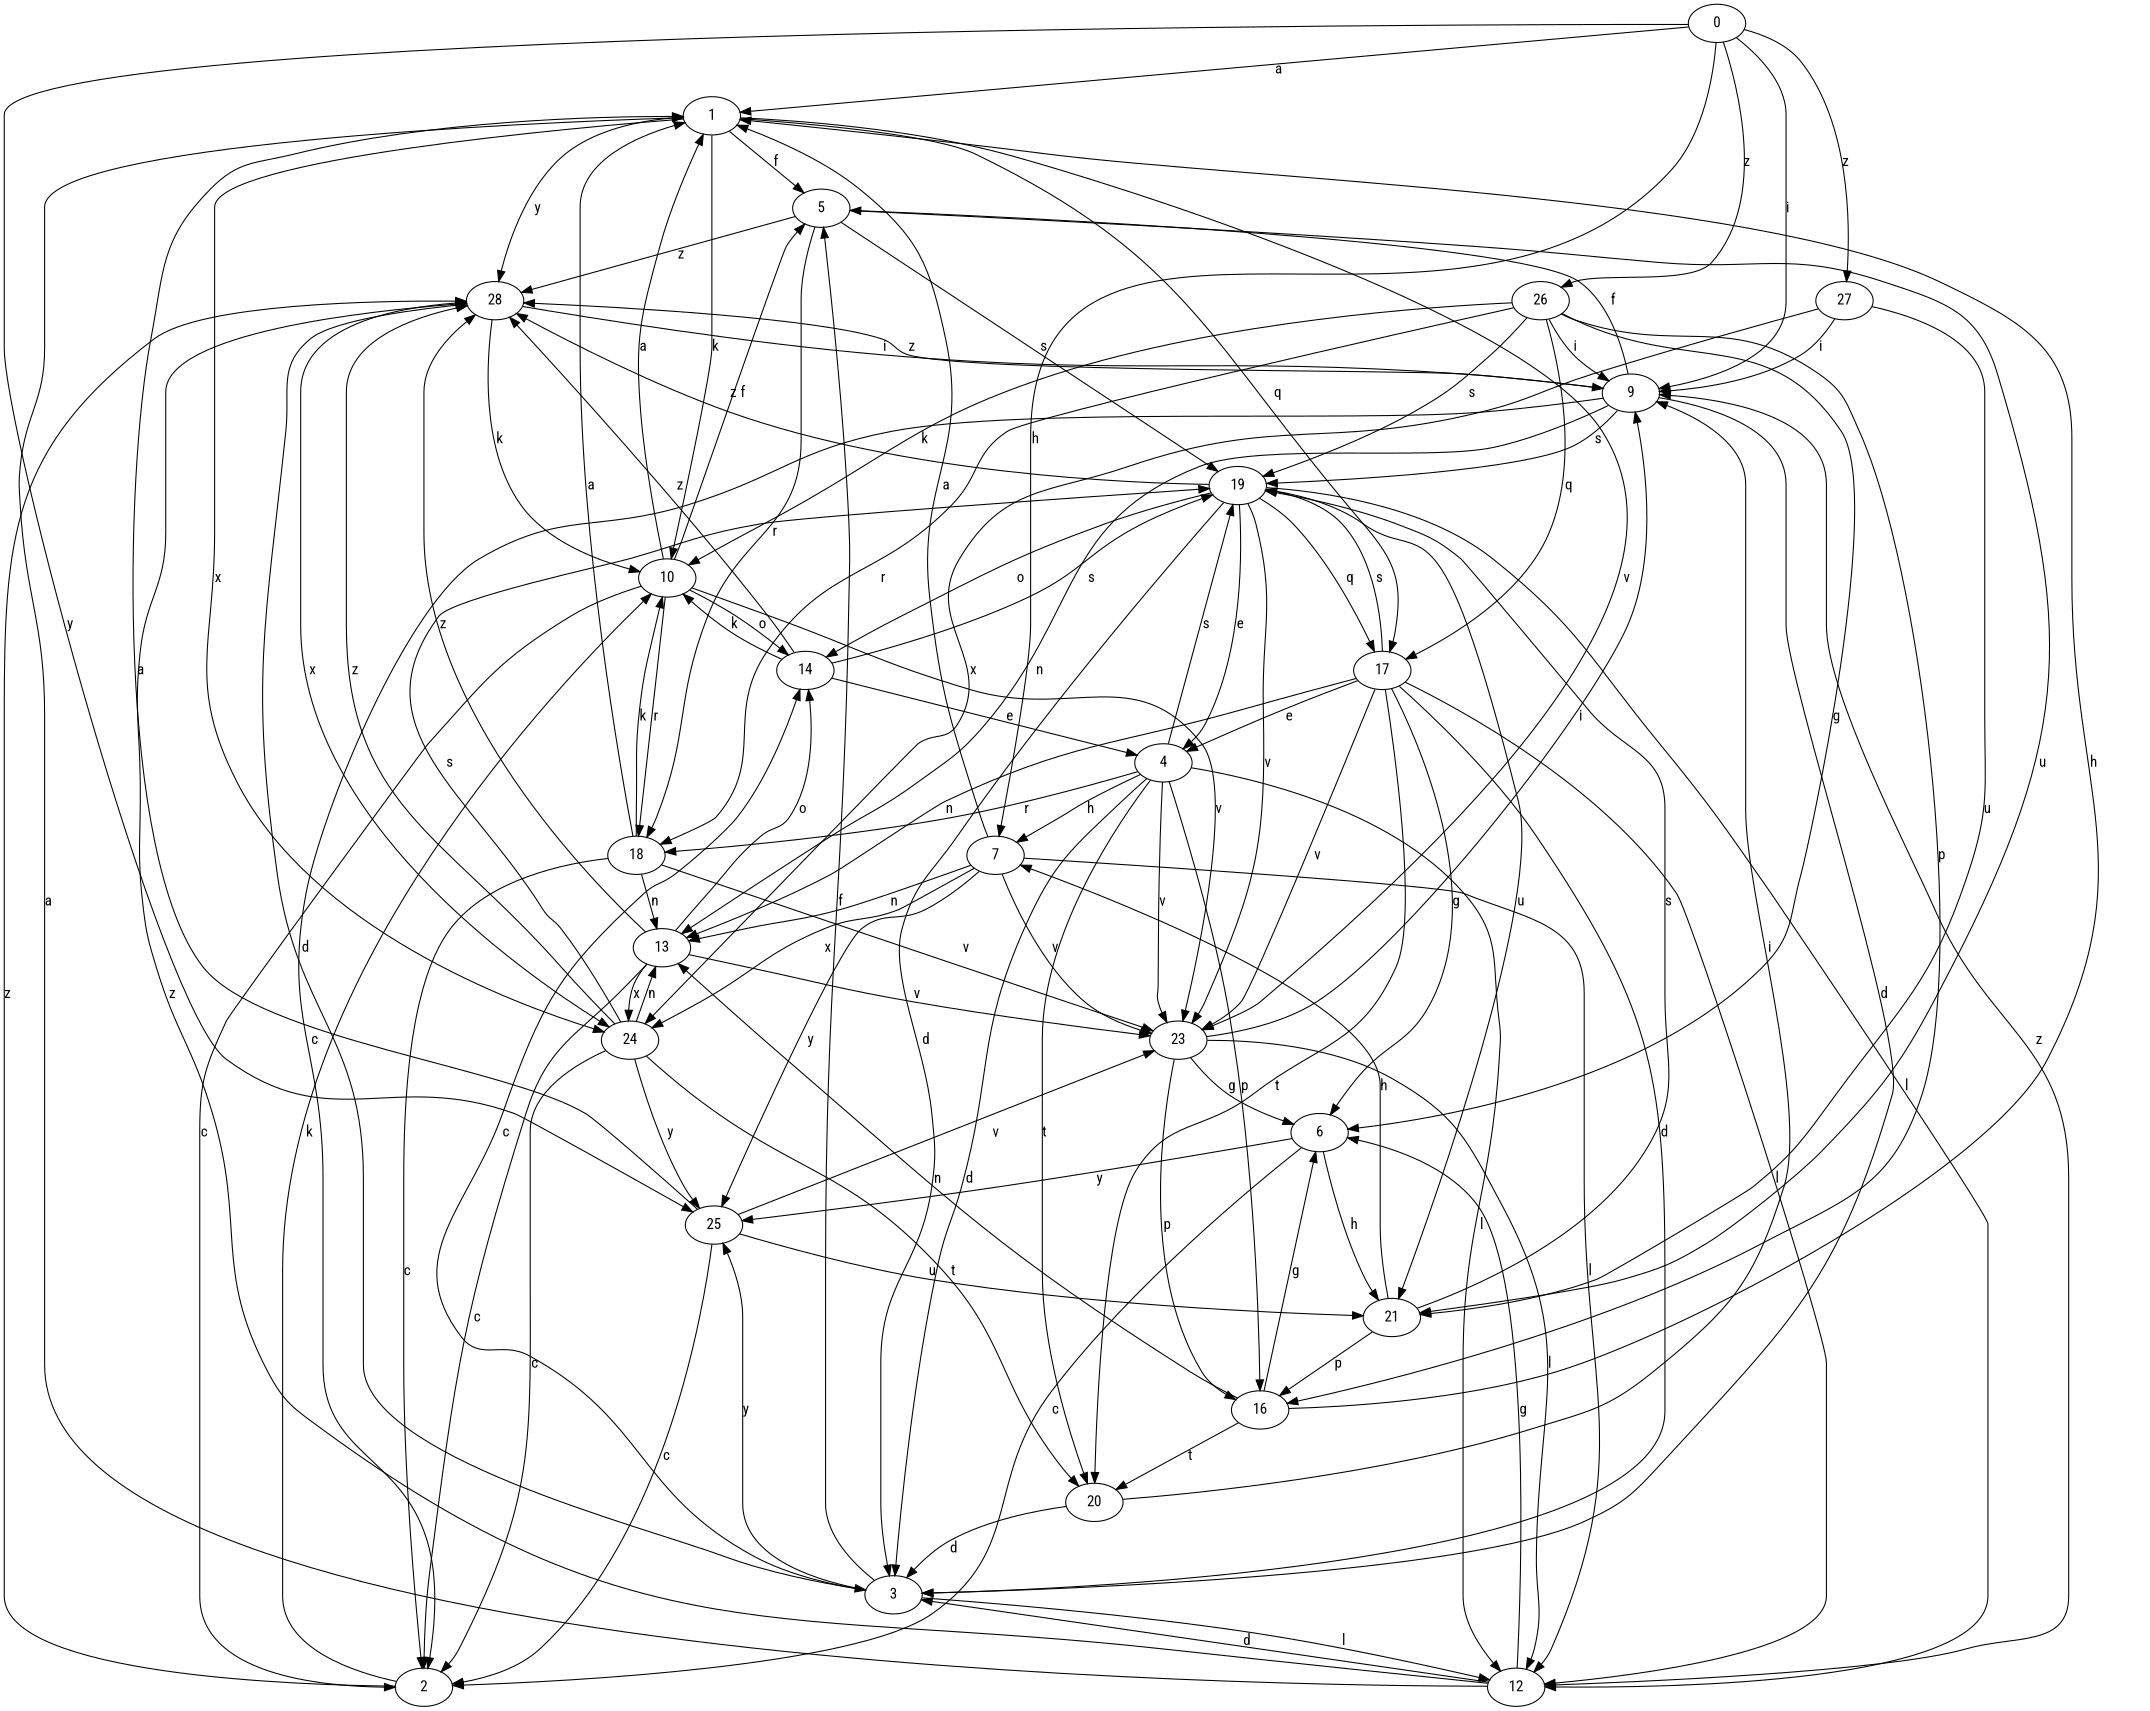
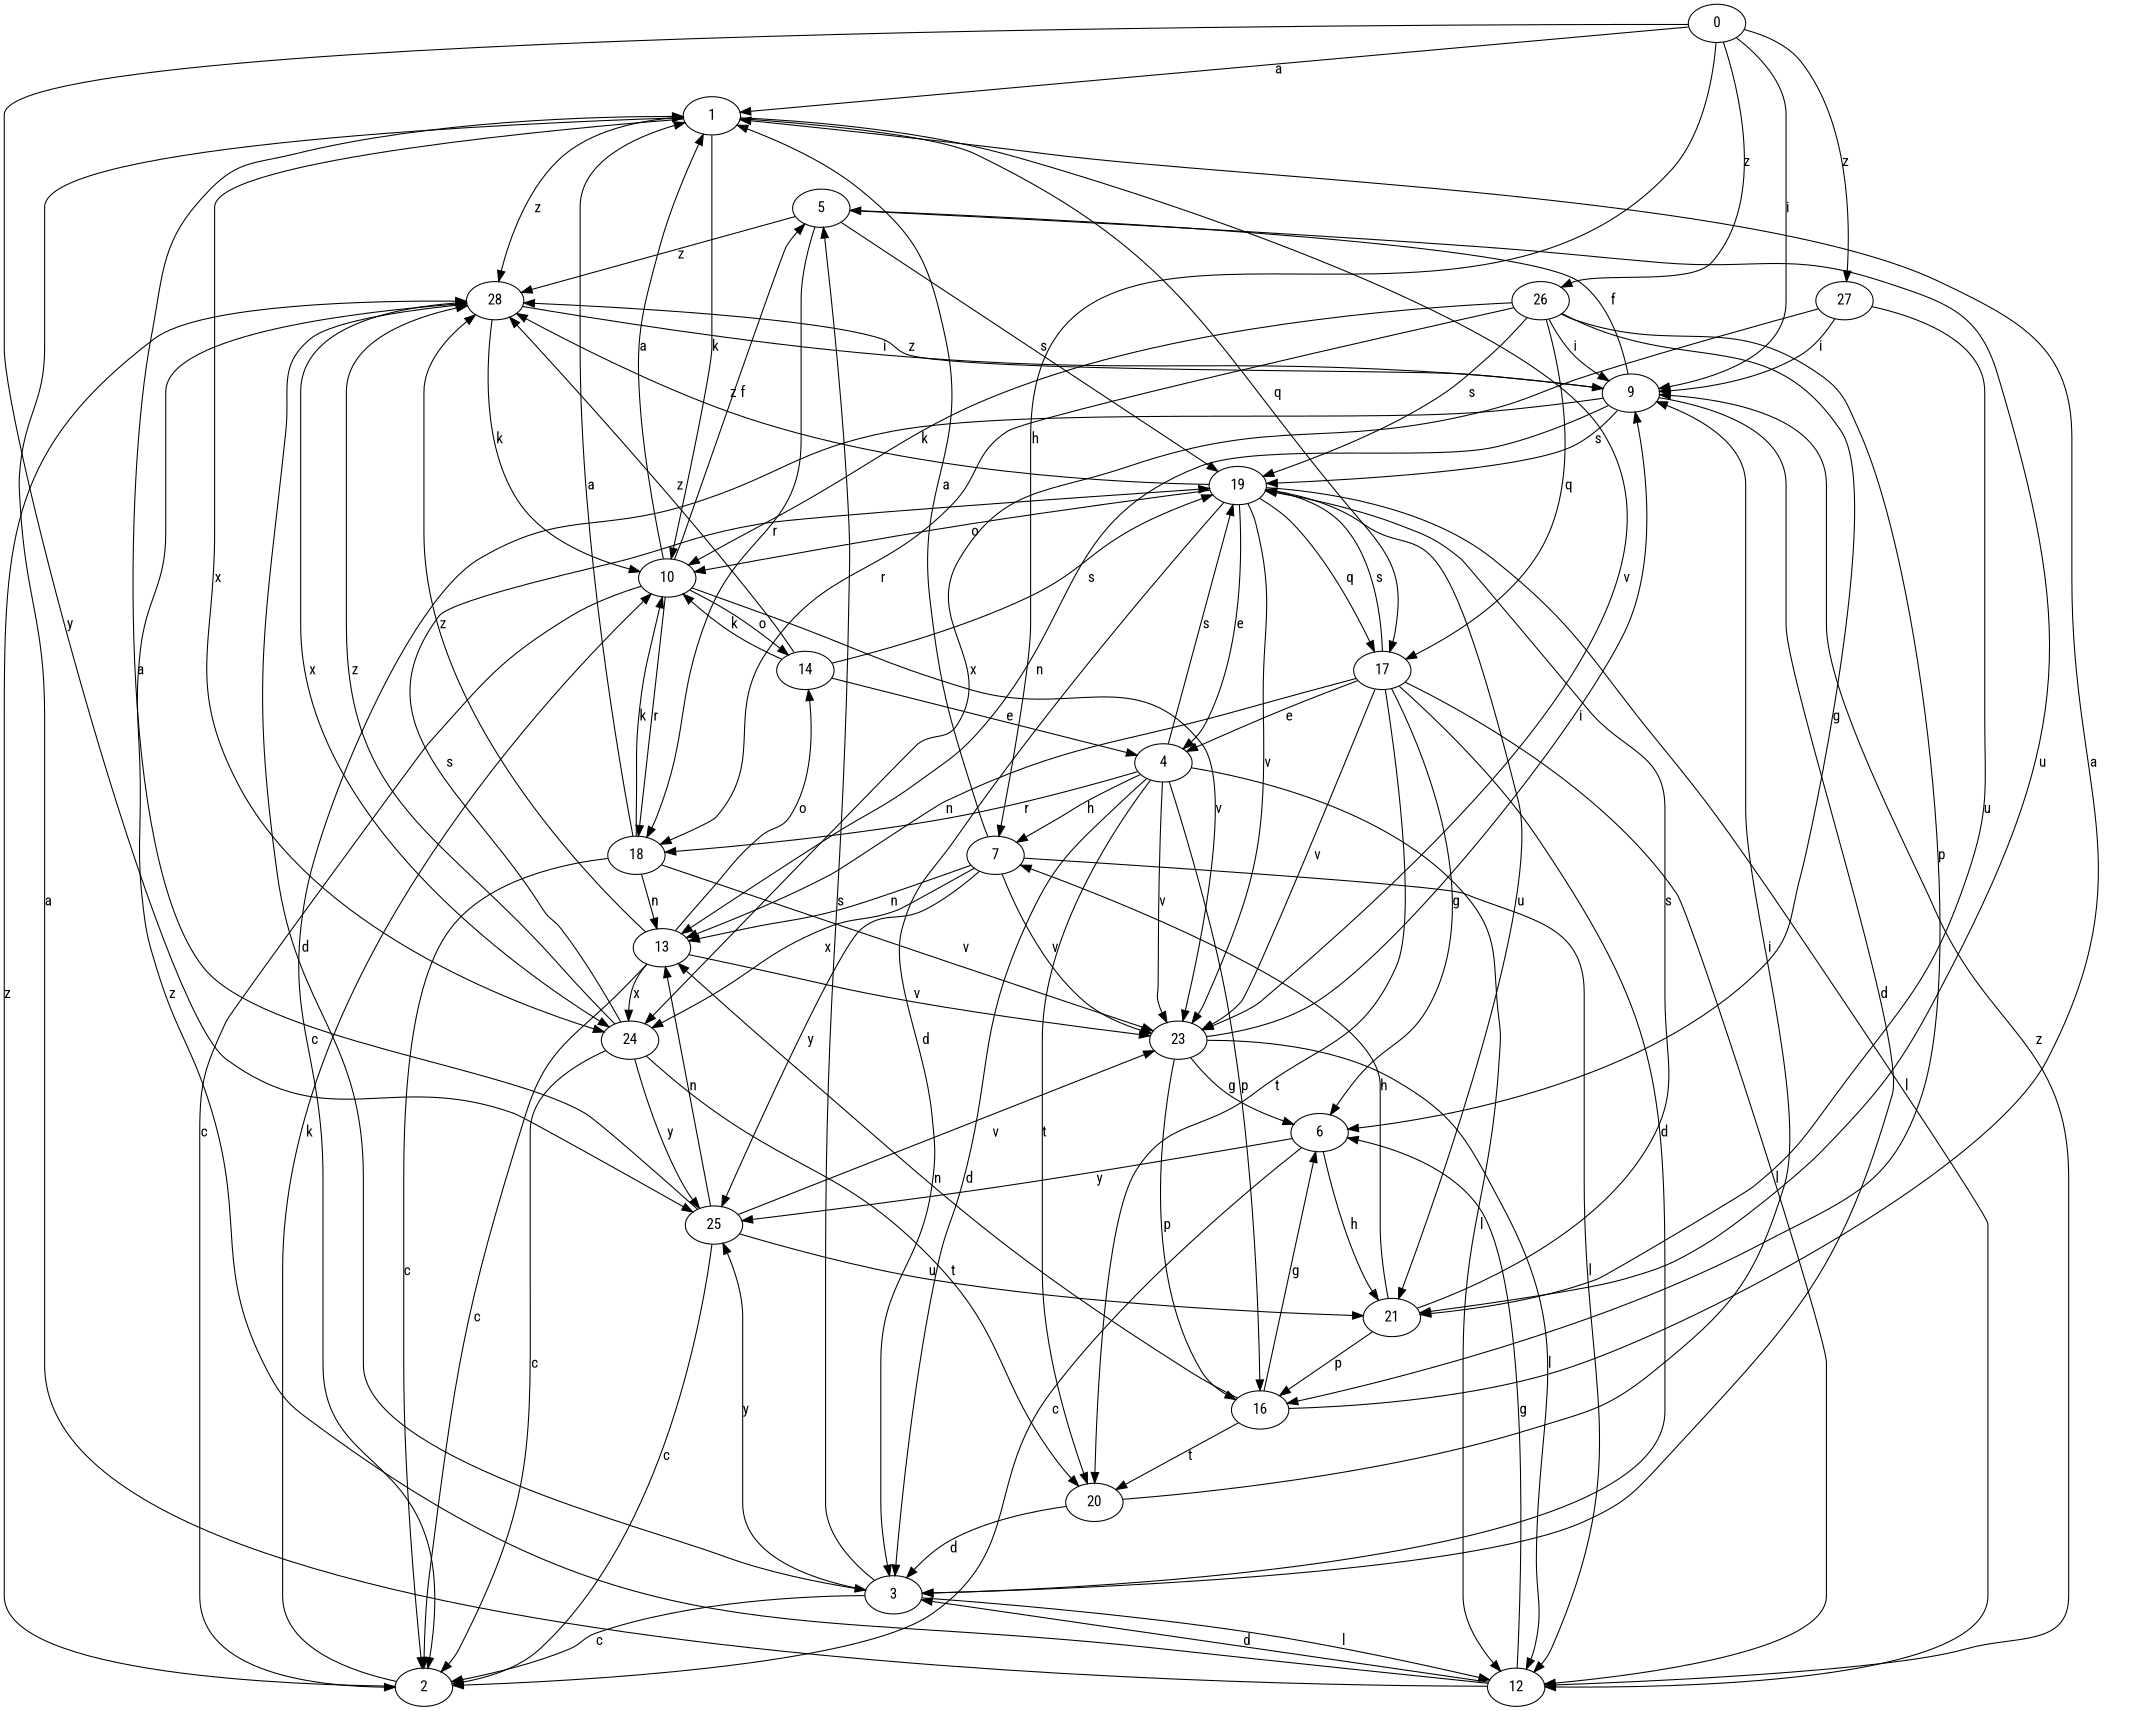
  strict digraph {
    fontname="Roboto Condensed"
    node [fontname="Roboto Condensed"]
    edge [fontname="Roboto Condensed"]
    0
    1
    7
    9
    25
    26
    27
    5
    10
    17
    23
    24
    28
    12
    13
    2
    3
    19
    21
    16
    18
    6
    14
    4
    20
    0 -> 1 [label=a]
    0 -> 7 [label=h]
    0 -> 9 [label=i]
    0 -> 25 [label=y]
    0 -> 26 [label=z]
    0 -> 27 [label=z]
-   1 -> 5 [label=f]
    1 -> 10 [label=k]
    1 -> 17 [label=q]
    1 -> 23 [label=v]
    1 -> 24 [label=x]
-   1 -> 28 [label=y]
+   1 -> 28 [label=z]
    7 -> 1 [label=a]
    7 -> 25 [label=y]
    7 -> 23 [label=v]
    7 -> 24 [label=x]
    7 -> 12 [label=l]
    7 -> 13 [label=n]
    9 -> 5 [label=f]
    9 -> 28 [label=z]
    9 -> 13 [label=n]
    9 -> 2 [label=c]
    9 -> 3 [label=d]
    9 -> 19 [label=s]
    25 -> 1 [label=a]
    25 -> 23 [label=v]
    25 -> 2 [label=c]
    25 -> 21 [label=u]
    26 -> 9 [label=i]
    26 -> 10 [label=k]
    26 -> 17 [label=q]
    26 -> 19 [label=s]
    26 -> 16 [label=p]
    26 -> 18 [label=r]
    26 -> 6 [label=g]
    27 -> 9 [label=i]
    27 -> 24 [label=x]
    27 -> 21 [label=u]
    5 -> 28 [label=z]
    5 -> 19 [label=s]
    5 -> 21 [label=u]
    5 -> 18 [label=r]
    10 -> 1 [label=a]
    10 -> 5 [label=f]
    10 -> 23 [label=v]
    10 -> 2 [label=c]
    10 -> 18 [label=r]
    10 -> 14 [label=o]
    17 -> 23 [label=v]
    17 -> 12 [label=l]
    17 -> 13 [label=n]
    17 -> 3 [label=d]
    17 -> 19 [label=s]
    17 -> 6 [label=g]
    17 -> 4 [label=e]
    17 -> 20 [label=t]
    23 -> 9 [label=i]
    23 -> 12 [label=l]
    23 -> 16 [label=p]
    23 -> 6 [label=g]
    24 -> 25 [label=y]
    24 -> 28 [label=z]
-   24 -> 13 [label=n]
+   25 -> 13 [label=n]
    24 -> 2 [label=c]
    24 -> 19 [label=s]
    24 -> 20 [label=t]
    28 -> 9 [label=i]
    28 -> 10 [label=k]
    28 -> 24 [label=x]
    28 -> 3 [label=d]
    12 -> 1 [label=a]
    12 -> 9 [label=z]
    12 -> 28 [label=z]
    12 -> 3 [label=d]
    12 -> 6 [label=g]
    13 -> 23 [label=v]
    13 -> 24 [label=x]
    13 -> 28 [label=z]
    13 -> 2 [label=c]
    13 -> 14 [label=o]
    2 -> 10 [label=k]
    2 -> 28 [label=z]
    3 -> 25 [label=y]
-   3 -> 5 [label=f]
+   3 -> 5 [label=s]
    3 -> 12 [label=l]
-   3 -> 14 [label=c]
+   3 -> 2 [label=c]
    19 -> 17 [label=q]
    19 -> 23 [label=v]
    19 -> 28 [label=z]
    19 -> 12 [label=l]
    19 -> 3 [label=d]
    19 -> 21 [label=u]
-   19 -> 14 [label=o]
+   19 -> 10 [label=o]
    19 -> 4 [label=e]
    21 -> 7 [label=h]
    21 -> 19 [label=s]
    21 -> 16 [label=p]
-   16 -> 1 [label=h]
+   16 -> 1 [label=a]
    16 -> 13 [label=n]
    16 -> 6 [label=g]
    16 -> 20 [label=t]
    18 -> 1 [label=a]
    18 -> 10 [label=k]
    18 -> 23 [label=v]
    18 -> 13 [label=n]
    18 -> 2 [label=c]
    6 -> 25 [label=y]
    6 -> 2 [label=c]
    6 -> 21 [label=h]
    14 -> 10 [label=k]
    14 -> 28 [label=z]
    14 -> 19 [label=s]
    14 -> 4 [label=e]
    4 -> 7 [label=h]
    4 -> 23 [label=v]
    4 -> 12 [label=l]
    4 -> 3 [label=d]
    4 -> 19 [label=s]
    4 -> 16 [label=p]
    4 -> 18 [label=r]
    4 -> 20 [label=t]
    20 -> 9 [label=i]
    20 -> 3 [label=d]
  }
